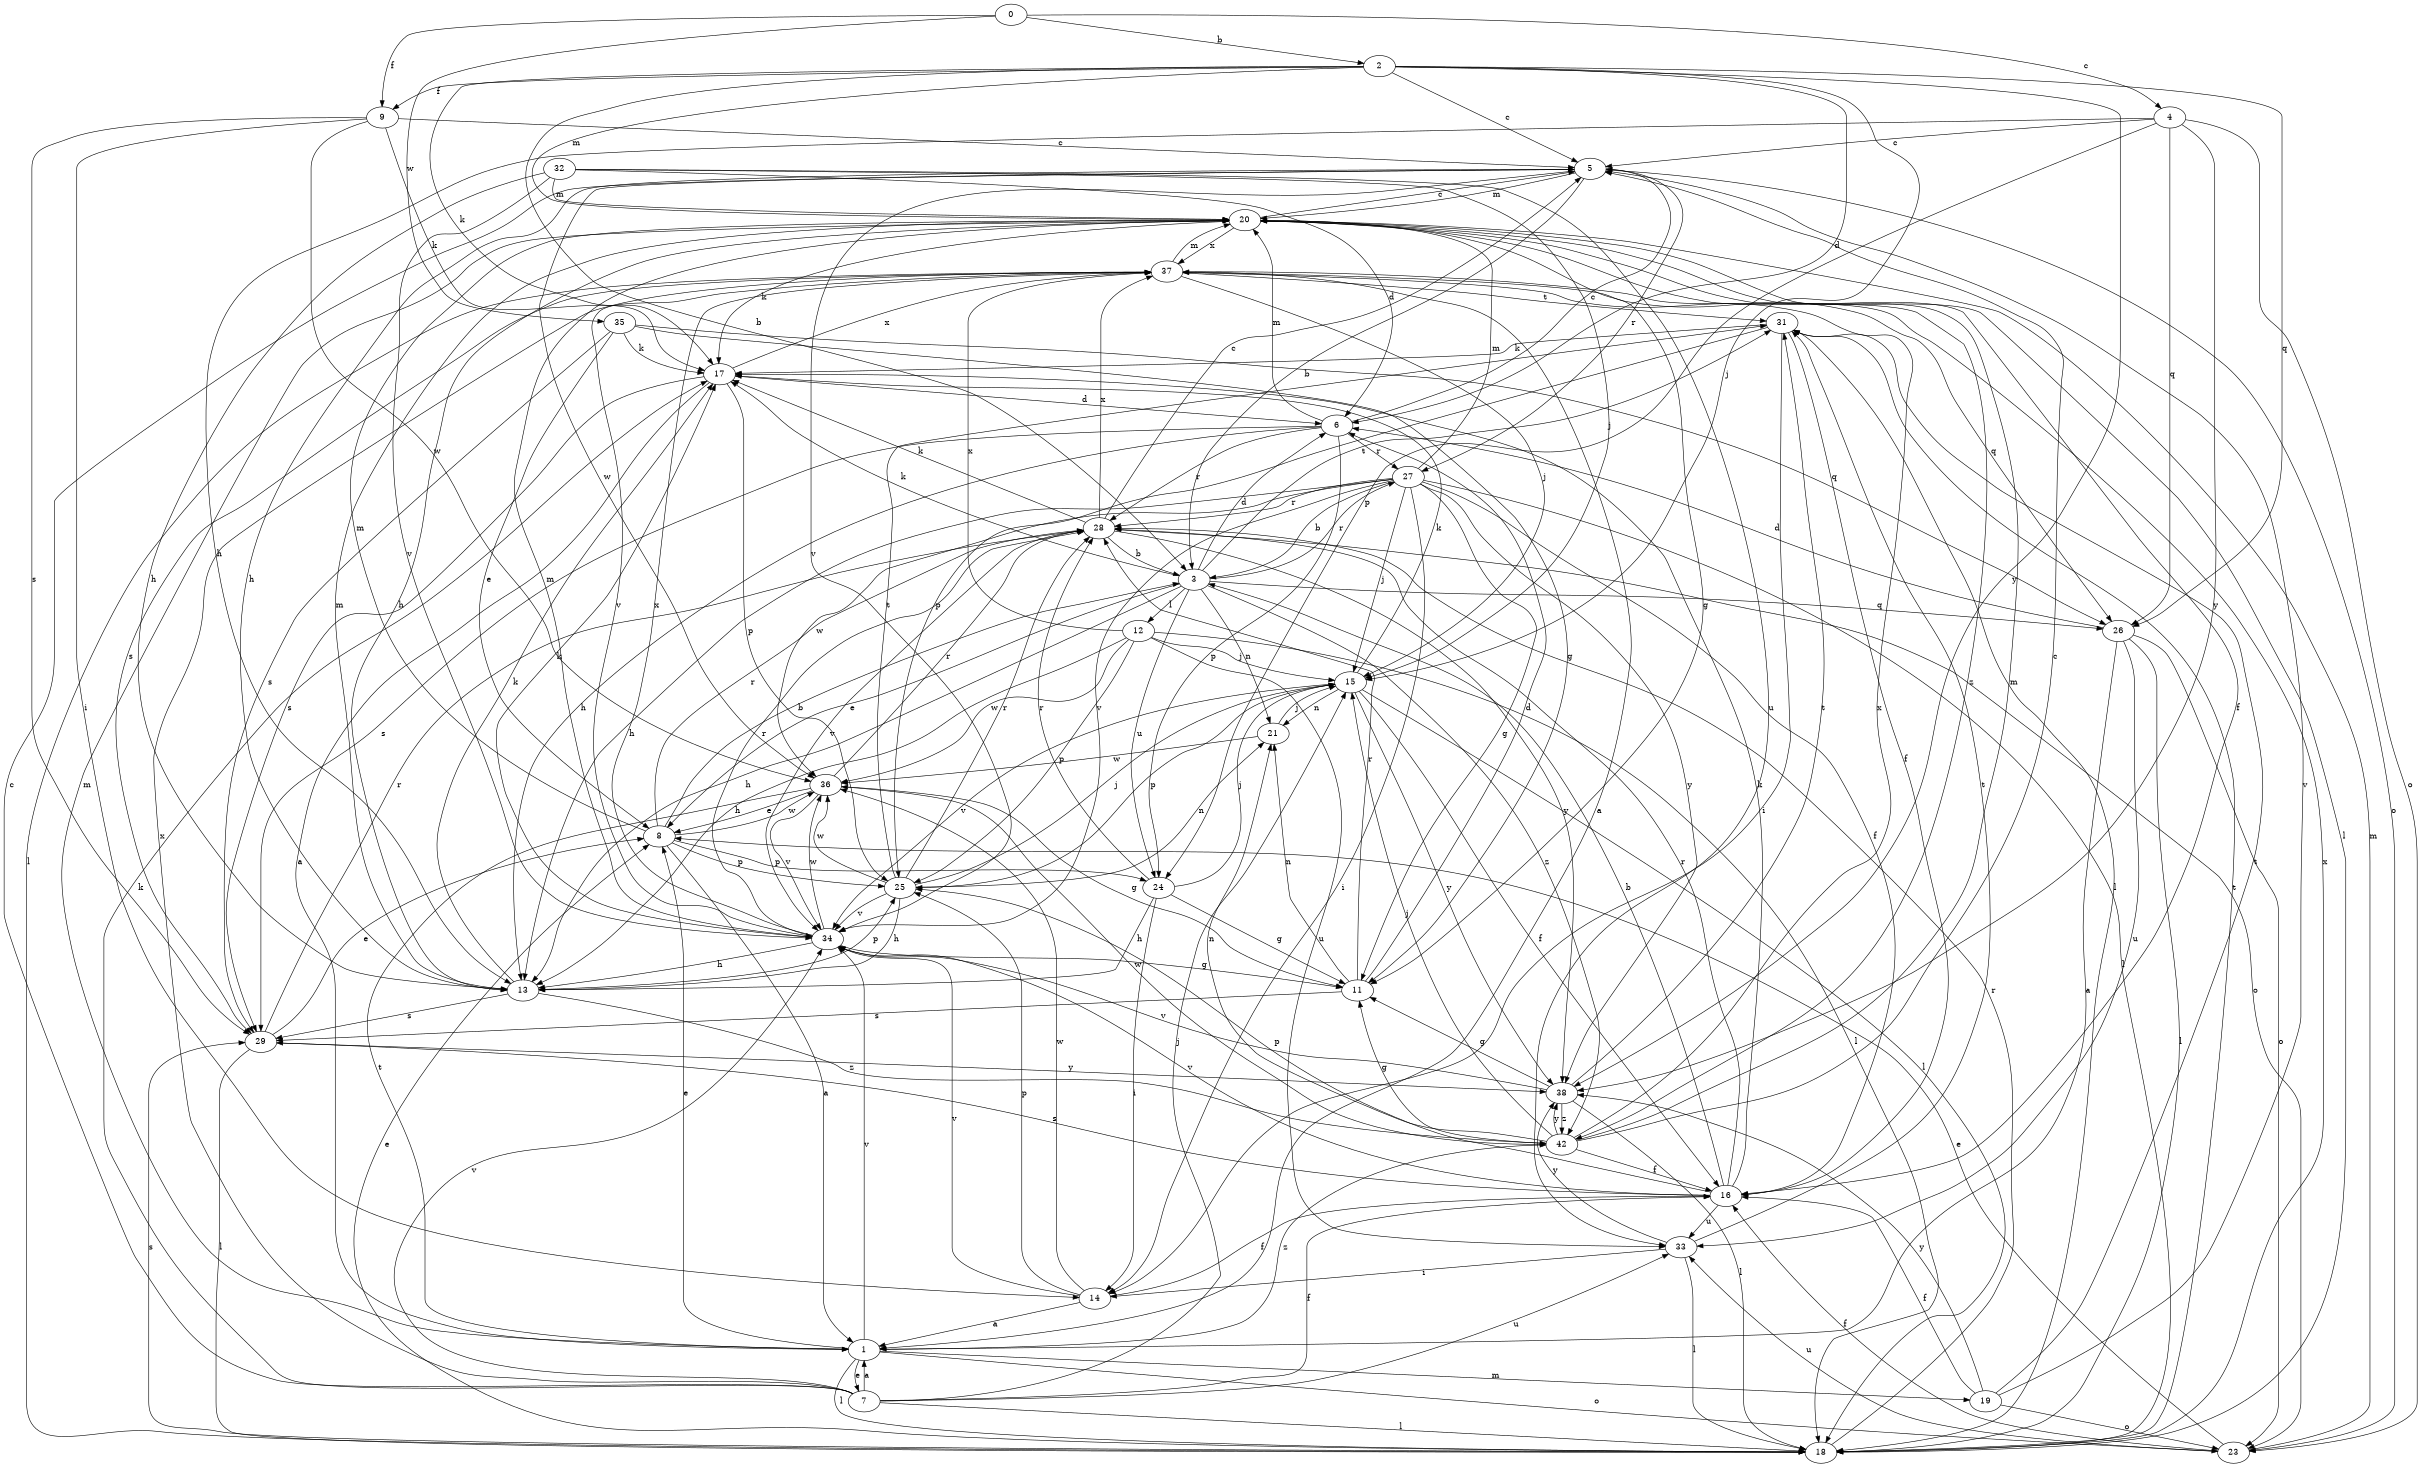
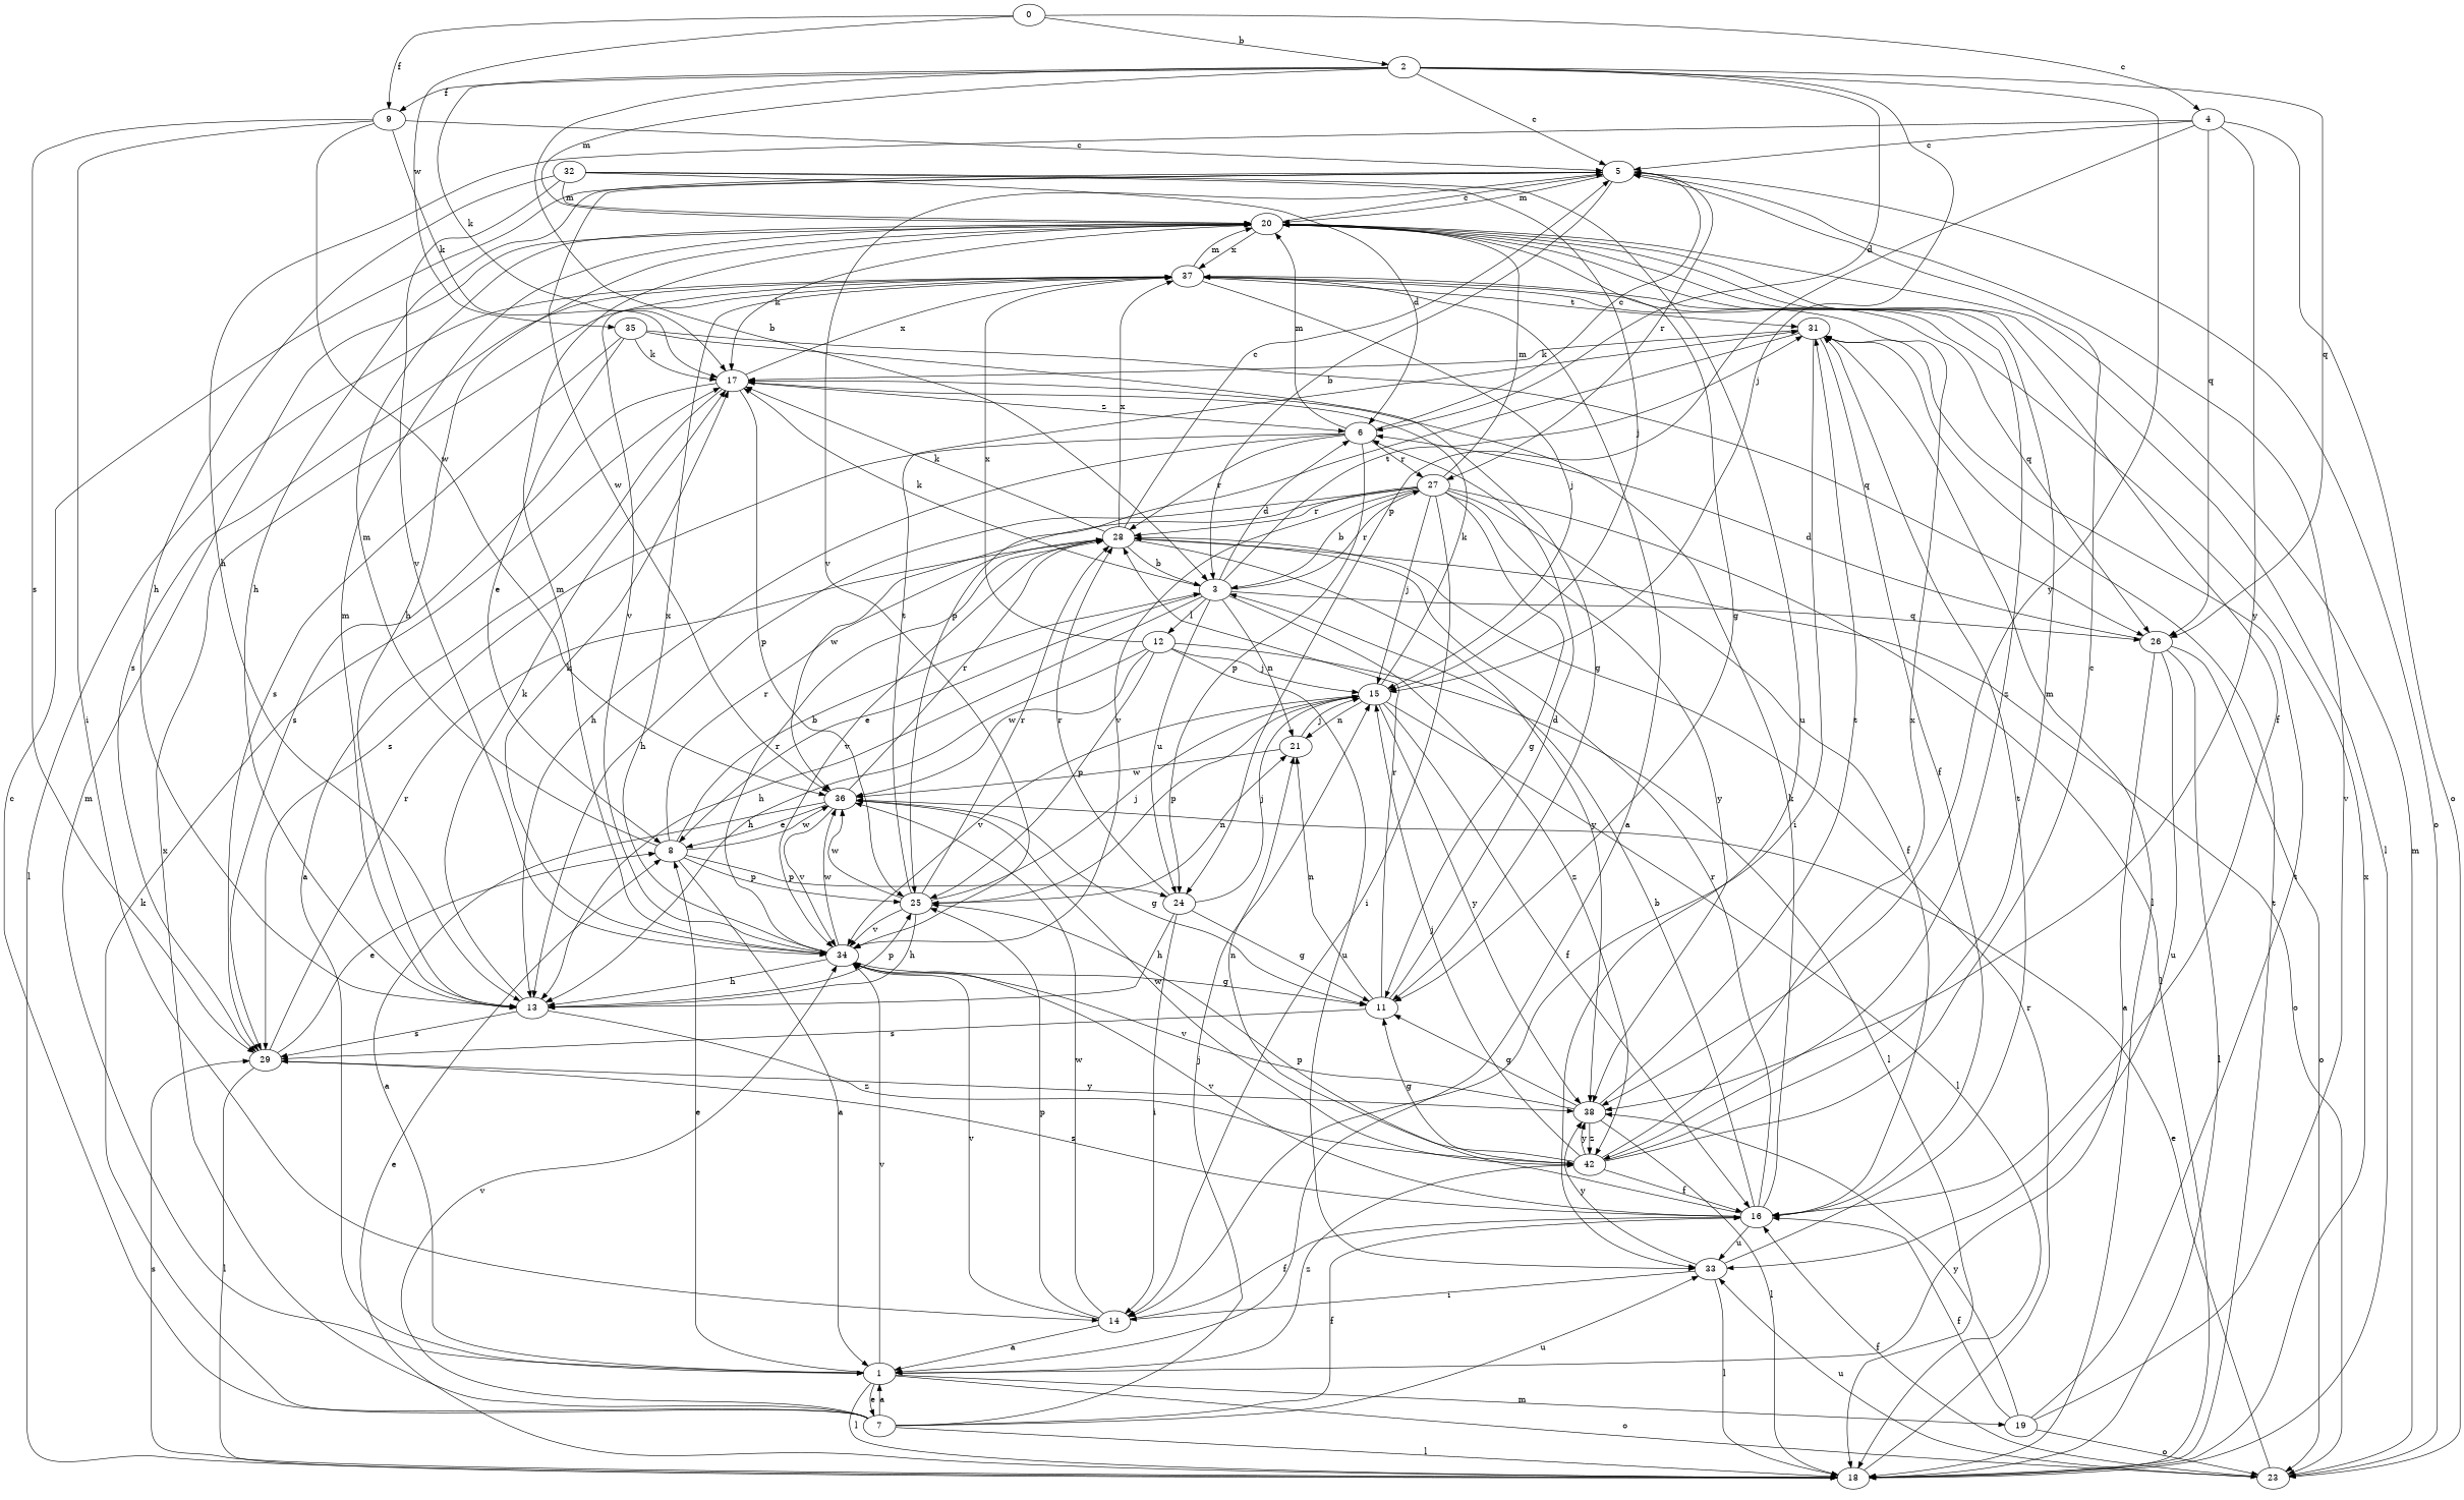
  strict digraph {
    0
    2
    4
    9
    35
    20
    3
    5
    6
    15
    17
    26
    38
    23
    13
    24
    36
    29
    14
    8
    11
    1
    7
    18
    19
    34
    42
    n28 [label=16]
    33
    37
    28
    25
    31
    21
    12
    27
    32
    0 -> 2 [label=b]
    0 -> 4 [label=c]
    0 -> 9 [label=f]
    0 -> 35 [label=w]
    2 -> 9 [label=f]
    2 -> 20 [label=m]
    2 -> 3 [label=b]
    2 -> 5 [label=c]
    2 -> 6 [label=d]
    2 -> 15 [label=j]
    2 -> 17 [label=k]
    2 -> 26 [label=q]
    2 -> 38 [label=y]
    4 -> 5 [label=c]
    4 -> 26 [label=q]
    4 -> 38 [label=y]
    4 -> 23 [label=o]
    4 -> 13 [label=h]
    4 -> 24 [label=p]
    9 -> 5 [label=c]
    9 -> 17 [label=k]
    9 -> 36 [label=w]
    9 -> 29 [label=s]
    9 -> 14 [label=i]
    35 -> 17 [label=k]
    35 -> 26 [label=q]
    35 -> 29 [label=s]
    35 -> 8 [label=e]
    35 -> 11 [label=g]
    20 -> 5 [label=c]
    20 -> 17 [label=k]
    20 -> 13 [label=h]
    20 -> 11 [label=g]
    20 -> 18 [label=l]
    20 -> 42 [label=z]
    20 -> n28 [label=f]
    20 -> 37 [label=x]
    3 -> 6 [label=d]
    3 -> 17 [label=k]
    3 -> 26 [label=q]
    3 -> 13 [label=h]
    3 -> 24 [label=u]
    3 -> 8 [label=e]
    3 -> 42 [label=z]
    3 -> 31 [label=t]
    3 -> 21 [label=n]
    3 -> 12 [label=l]
    3 -> 27 [label=r]
    5 -> 20 [label=m]
    5 -> 3 [label=b]
    5 -> 23 [label=o]
    5 -> 13 [label=h]
    5 -> 36 [label=w]
    5 -> 34 [label=v]
    5 -> 27 [label=r]
    6 -> 20 [label=m]
    6 -> 5 [label=c]
    6 -> 13 [label=h]
    6 -> 24 [label=p]
    6 -> 29 [label=s]
    6 -> 28 [label=r]
    6 -> 27 [label=r]
    15 -> 17 [label=k]
    15 -> 38 [label=y]
    15 -> 18 [label=l]
    15 -> 34 [label=v]
    15 -> n28 [label=f]
    15 -> 25 [label=p]
    15 -> 21 [label=n]
-   17 -> 6 [label=d]
+   17 -> 6 [label=z]
    17 -> 29 [label=s]
    17 -> 1 [label=a]
    17 -> 37 [label=x]
    17 -> 25 [label=p]
    26 -> 6 [label=d]
    26 -> 23 [label=o]
    26 -> 1 [label=a]
    26 -> 18 [label=l]
    26 -> 33 [label=u]
    38 -> 11 [label=g]
    38 -> 18 [label=l]
    38 -> 34 [label=v]
    38 -> 42 [label=z]
    38 -> 31 [label=t]
    23 -> 20 [label=m]
-   23 -> 8 [label=e]
+   23 -> 36 [label=e]
    23 -> n28 [label=f]
    23 -> 33 [label=u]
    13 -> 20 [label=m]
    13 -> 17 [label=k]
    13 -> 29 [label=s]
    13 -> 42 [label=z]
    13 -> 25 [label=p]
    24 -> 15 [label=j]
    24 -> 13 [label=h]
    24 -> 14 [label=i]
    24 -> 11 [label=g]
    24 -> 28 [label=r]
    36 -> 8 [label=e]
    36 -> 11 [label=g]
-   36 -> 1 [label=t]
+   36 -> 1 [label=a]
    36 -> 34 [label=v]
    36 -> 28 [label=r]
    29 -> 38 [label=y]
    29 -> 8 [label=e]
    29 -> 18 [label=l]
    29 -> 28 [label=r]
    14 -> 36 [label=w]
    14 -> 1 [label=a]
    14 -> 34 [label=v]
    14 -> n28 [label=f]
    14 -> 25 [label=p]
    8 -> 20 [label=m]
    8 -> 3 [label=b]
    8 -> 24 [label=p]
    8 -> 36 [label=w]
    8 -> 1 [label=a]
    8 -> 28 [label=r]
    8 -> 25 [label=p]
    11 -> 6 [label=d]
    11 -> 29 [label=s]
    11 -> 28 [label=r]
    11 -> 21 [label=n]
    1 -> 20 [label=m]
    1 -> 23 [label=o]
    1 -> 8 [label=e]
    1 -> 7 [label=e]
    1 -> 18 [label=l]
    1 -> 19 [label=m]
    1 -> 34 [label=v]
    1 -> 42 [label=z]
    7 -> 5 [label=c]
    7 -> 15 [label=j]
    7 -> 17 [label=k]
    7 -> 1 [label=a]
    7 -> 18 [label=l]
    7 -> 34 [label=v]
    7 -> n28 [label=f]
    7 -> 33 [label=u]
    7 -> 37 [label=x]
    18 -> 29 [label=s]
    18 -> 8 [label=e]
    18 -> 37 [label=x]
    18 -> 28 [label=r]
    18 -> 31 [label=t]
    19 -> 5 [label=v]
    19 -> 38 [label=y]
    19 -> 23 [label=o]
    19 -> n28 [label=f]
    19 -> 31 [label=t]
    34 -> 20 [label=m]
    34 -> 17 [label=k]
    34 -> 13 [label=h]
    34 -> 36 [label=w]
    34 -> 11 [label=g]
    34 -> 37 [label=x]
    34 -> 28 [label=r]
    42 -> 20 [label=m]
    42 -> 5 [label=c]
    42 -> 15 [label=j]
    42 -> 38 [label=y]
    42 -> 36 [label=w]
    42 -> 11 [label=g]
    42 -> n28 [label=f]
    42 -> 37 [label=x]
    42 -> 21 [label=n]
    n28 -> 3 [label=b]
    n28 -> 17 [label=k]
    n28 -> 29 [label=s]
    n28 -> 34 [label=v]
    n28 -> 33 [label=u]
    n28 -> 28 [label=r]
    n28 -> 25 [label=p]
    33 -> 38 [label=y]
    33 -> 14 [label=i]
    33 -> 18 [label=l]
    33 -> 31 [label=t]
    37 -> 20 [label=m]
    37 -> 15 [label=j]
    37 -> 26 [label=q]
    37 -> 29 [label=s]
    37 -> 1 [label=a]
    37 -> 18 [label=l]
    37 -> 34 [label=v]
    37 -> 31 [label=t]
    28 -> 3 [label=b]
    28 -> 5 [label=c]
    28 -> 17 [label=k]
    28 -> 38 [label=y]
    28 -> 23 [label=o]
    28 -> 34 [label=v]
    28 -> 37 [label=x]
    25 -> 15 [label=j]
    25 -> 13 [label=h]
    25 -> 36 [label=w]
    25 -> 34 [label=v]
    25 -> 28 [label=r]
    25 -> 31 [label=t]
    25 -> 21 [label=n]
    31 -> 17 [label=k]
    31 -> 14 [label=i]
    31 -> 18 [label=l]
    31 -> n28 [label=f]
    31 -> 25 [label=p]
    21 -> 15 [label=j]
    21 -> 36 [label=w]
    12 -> 15 [label=j]
    12 -> 13 [label=h]
    12 -> 36 [label=w]
    12 -> 18 [label=l]
    12 -> 33 [label=u]
    12 -> 37 [label=x]
    12 -> 25 [label=p]
    27 -> 20 [label=m]
    27 -> 3 [label=b]
    27 -> 15 [label=j]
    27 -> 38 [label=y]
    27 -> 13 [label=h]
    27 -> 36 [label=w]
    27 -> 14 [label=i]
    27 -> 11 [label=g]
    27 -> 18 [label=l]
    27 -> 34 [label=v]
    27 -> n28 [label=f]
    27 -> 28 [label=r]
    32 -> 20 [label=m]
    32 -> 6 [label=d]
    32 -> 15 [label=j]
    32 -> 13 [label=h]
    32 -> 34 [label=v]
    32 -> 33 [label=u]
  }
